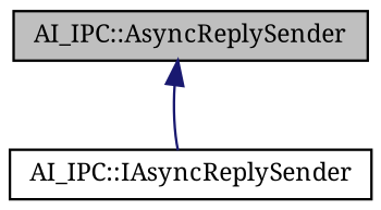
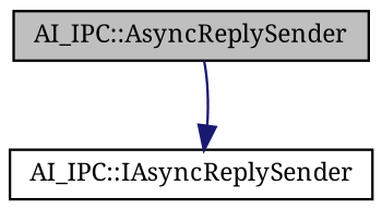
  digraph {
    fontname="Noto Serif"
    node [color=black fontname="Noto Serif" fontsize=10 shape=record style=filled]
    n1 [fillcolor=grey75 fontcolor=black height=0.2 label="AI_IPC::AsyncReplySender" width=0.4]
    n2 [fillcolor=white height=0.2 label="AI_IPC::IAsyncReplySender" width=0.4]
-   n1 -> n2 [color=midnightblue dir=back fontname="Noto Serif" fontsize=10 labelfontname=Helvetica labelfontsize=10 style=solid]
+   n2 -> n1 [color=midnightblue dir=back fontname="Noto Serif" fontsize=10 labelfontname=Helvetica labelfontsize=10 style=solid]
  }
